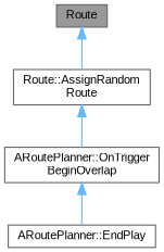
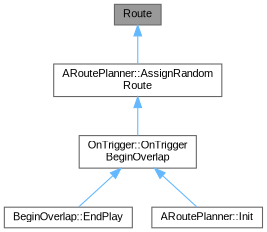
  digraph {
    fontname="Liberation Sans"
    rankdir=TB
    node [color=grey40 fillcolor=white fontname="Liberation Sans" fontsize=10 shape=box style=filled]
    edge [color=steelblue1 dir=back fontname="Liberation Sans" fontsize=10 labelfontname=Helvetica labelfontsize=10 style=solid]
    n1 [color=gray40 fillcolor=grey60 fontcolor=black height=0.2 label=Route width=0.4]
-   n2 [height=0.2 label="Route::AssignRandom\lRoute" width=0.4]
-   n3 [height=0.2 label="ARoutePlanner::OnTrigger\lBeginOverlap" width=0.4]
-   n4 [height=0.2 label="ARoutePlanner::EndPlay" width=0.4]
+   n2 [height=0.2 label="ARoutePlanner::AssignRandom\lRoute" width=0.4]
+   n3 [height=0.2 label="OnTrigger::OnTrigger\lBeginOverlap" width=0.4]
+   n4 [height=0.2 label="BeginOverlap::EndPlay" width=0.4]
+   n5 [height=0.2 label="ARoutePlanner::Init" width=0.4]
    n1 -> n2
    n2 -> n3
    n3 -> n4
+   n3 -> n5
  }
